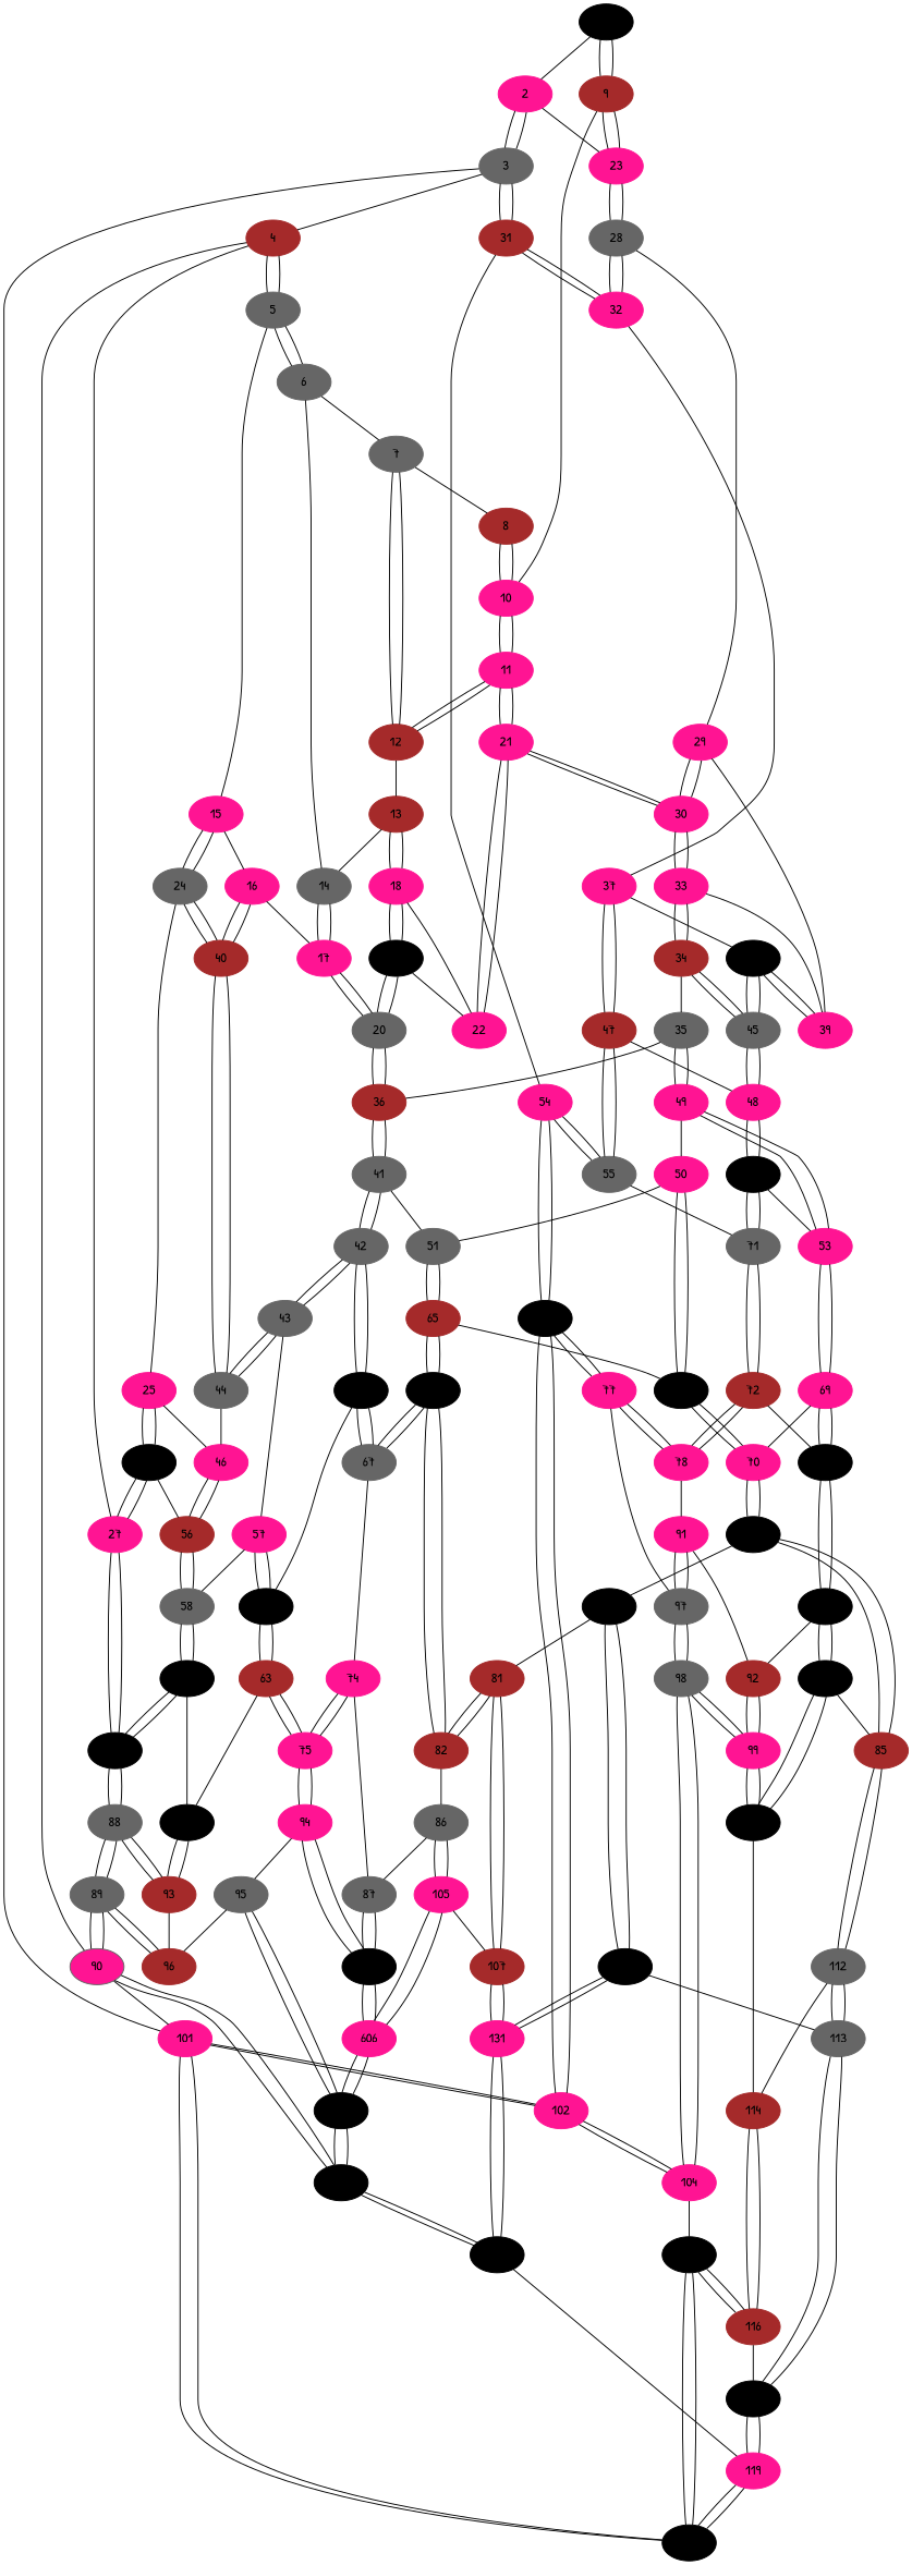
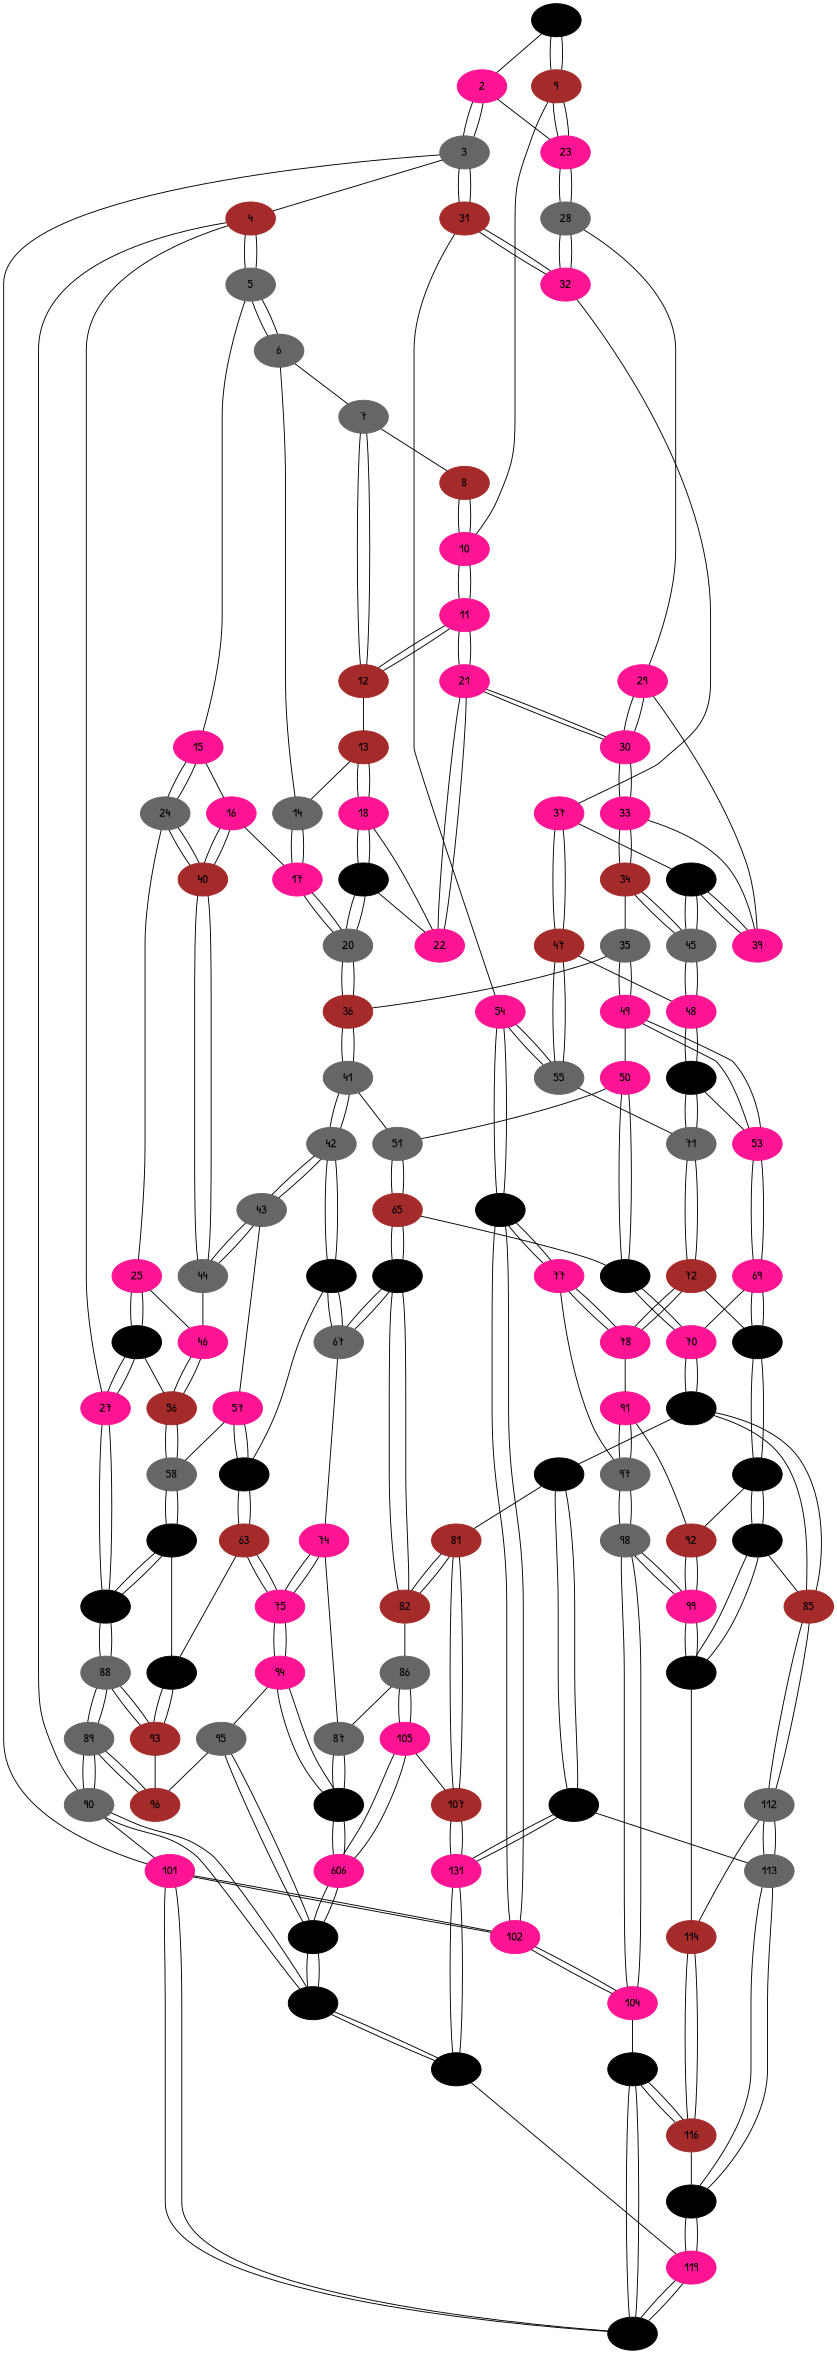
  graph {
    fontname="Patrick Hand"
    node [color=deeppink fontname="Patrick Hand" style=filled]
    edge [fontname="Patrick Hand"]
    1 [color=black]
    2
    9 [color=brown]
    3 [color=gray40]
    23
    10
    4 [color=brown]
    31 [color=brown]
    101
    28 [color=gray40]
    5 [color=gray40]
    27
-   90 [color=gray40 fillcolor=deeppink]
+   90 [color=gray40]
    32
    54
    102
    120 [color=black]
    6 [color=gray40]
    15
    60 [color=black]
    109 [color=black]
    7 [color=gray40]
    14 [color=gray40]
    16
    24 [color=gray40]
    8 [color=brown]
    12 [color=brown]
    17
    13 [color=brown]
    11
    21
    22
    30
    18
    19 [color=black]
    20 [color=gray40]
    40 [color=brown]
    25
    44 [color=gray40]
    36 [color=brown]
    41 [color=gray40]
    33
    29
    26 [color=black]
    46
    56 [color=brown]
    58 [color=gray40]
    88 [color=gray40]
    39
    37
    34 [color=brown]
    55 [color=gray40]
    76 [color=black]
    38 [color=black]
    47 [color=brown]
    35 [color=gray40]
    45 [color=gray40]
    49
    48
    50
    53
    42 [color=gray40]
    51 [color=gray40]
    43 [color=gray40]
    61 [color=black]
    65 [color=brown]
    57
    62 [color=black]
    67 [color=gray40]
    52 [color=black]
    71 [color=gray40]
    68 [color=black]
    69
    70
    66 [color=black]
    72 [color=brown]
    73 [color=black]
    77
    59 [color=black]
    63 [color=brown]
    64 [color=black]
    93 [color=brown]
    89 [color=gray40]
    74
    75
    94
    96 [color=brown]
    82 [color=brown]
    86 [color=gray40]
    87 [color=gray40]
    79 [color=black]
    83 [color=black]
    80 [color=black]
    85 [color=brown]
    78
    91
    84 [color=black]
    92 [color=brown]
    100 [color=black]
    95 [color=gray40]
    97 [color=gray40]
    104
    98 [color=gray40]
    81 [color=brown]
    110 [color=black]
    112 [color=gray40]
    107 [color=brown]
    n108 [label=131]
    113 [color=gray40]
    105
    103 [color=black]
    99
    114 [color=brown]
    n114 [label=606]
    118 [color=black]
    108 [color=black]
    115 [color=black]
    116 [color=brown]
    119
    117 [color=black]
    1 -- 2
    1 -- 9
    1 -- 9
    2 -- 3
    2 -- 3
    2 -- 23
    9 -- 23
    9 -- 23
    9 -- 10
    3 -- 4
    3 -- 31
    3 -- 31
    3 -- 101
    23 -- 28
    23 -- 28
    10 -- 11
    10 -- 11
    4 -- 5
    4 -- 5
    4 -- 27
    4 -- 90
    31 -- 32
    31 -- 32
    31 -- 54
    101 -- 102
    101 -- 102
    101 -- 120
    101 -- 120
    28 -- 32
    28 -- 32
    28 -- 29
    5 -- 6
    5 -- 6
    5 -- 15
    27 -- 60
    27 -- 60
    90 -- 101
    90 -- 109
    90 -- 109
    32 -- 37
    54 -- 55
    54 -- 55
    54 -- 76
    54 -- 76
    102 -- 104
    102 -- 104
    6 -- 7
    6 -- 14
    15 -- 16
    15 -- 24
    15 -- 24
    60 -- 88
    60 -- 88
    109 -- 118
    109 -- 118
    7 -- 8
    7 -- 12
    7 -- 12
    14 -- 17
    14 -- 17
    16 -- 17
    16 -- 40
    16 -- 40
    24 -- 40
    24 -- 40
    24 -- 25
    8 -- 10
    8 -- 10
    12 -- 13
    17 -- 20
    17 -- 20
    13 -- 14
    13 -- 18
    13 -- 18
    11 -- 12
    11 -- 12
    11 -- 21
    11 -- 21
    21 -- 22
    21 -- 22
    21 -- 30
    21 -- 30
    30 -- 33
    30 -- 33
    18 -- 22
    18 -- 19
    18 -- 19
    19 -- 22
    19 -- 20
    19 -- 20
    20 -- 36
    20 -- 36
    40 -- 44
    40 -- 44
    25 -- 26
    25 -- 26
    25 -- 46
    44 -- 46
    36 -- 41
    36 -- 41
    41 -- 42
    41 -- 42
    41 -- 51
    33 -- 39
    33 -- 34
    33 -- 34
    29 -- 30
    29 -- 30
    29 -- 39
    26 -- 27
    26 -- 27
    26 -- 56
    46 -- 56
    46 -- 56
    56 -- 58
    56 -- 58
    58 -- 59
    58 -- 59
    88 -- 93
    88 -- 93
    88 -- 89
    88 -- 89
    37 -- 38
    37 -- 47
    37 -- 47
    34 -- 35
    34 -- 45
    34 -- 45
    55 -- 71
    76 -- 102
    76 -- 102
    76 -- 77
    76 -- 77
    38 -- 39
    38 -- 39
    38 -- 45
    38 -- 45
    47 -- 55
    47 -- 55
    47 -- 48
    35 -- 36
    35 -- 49
    35 -- 49
    45 -- 48
    45 -- 48
    49 -- 50
    49 -- 53
    49 -- 53
    48 -- 52
    48 -- 52
    50 -- 51
    50 -- 68
    50 -- 68
    53 -- 69
    53 -- 69
    42 -- 43
    42 -- 43
    42 -- 61
    42 -- 61
    51 -- 65
    51 -- 65
    43 -- 44
    43 -- 44
    43 -- 57
    61 -- 62
    61 -- 67
    61 -- 67
    65 -- 68
    65 -- 66
    65 -- 66
    57 -- 58
    57 -- 62
    57 -- 62
    62 -- 63
    62 -- 63
    67 -- 74
    52 -- 53
    52 -- 71
    52 -- 71
    71 -- 72
    71 -- 72
    68 -- 70
    68 -- 70
    69 -- 70
    69 -- 73
    69 -- 73
    70 -- 79
    70 -- 79
    66 -- 67
    66 -- 67
    66 -- 82
    66 -- 82
    72 -- 73
    72 -- 78
    72 -- 78
    73 -- 83
    73 -- 83
    77 -- 78
    77 -- 78
    77 -- 97
    59 -- 60
    59 -- 60
    59 -- 64
    63 -- 64
    63 -- 75
    63 -- 75
    64 -- 93
    64 -- 93
    93 -- 96
    89 -- 90
    89 -- 90
    89 -- 96
    89 -- 96
    74 -- 75
    74 -- 75
    74 -- 87
    75 -- 94
    75 -- 94
    94 -- 100
    94 -- 100
    94 -- 95
    82 -- 86
    86 -- 87
    86 -- 105
    86 -- 105
    87 -- 100
    87 -- 100
    79 -- 80
    79 -- 85
    79 -- 85
    83 -- 84
    83 -- 84
    83 -- 92
    80 -- 81
    80 -- 110
    80 -- 110
    85 -- 112
    85 -- 112
    78 -- 91
    91 -- 92
    91 -- 97
    91 -- 97
    84 -- 85
    84 -- 103
    84 -- 103
    92 -- 99
    92 -- 99
    100 -- n114
    100 -- n114
    95 -- 96
    95 -- 108
    95 -- 108
    97 -- 98
    97 -- 98
    104 -- 115
    98 -- 104
    98 -- 104
    98 -- 99
    98 -- 99
    81 -- 82
    81 -- 82
    81 -- 107
    81 -- 107
    110 -- n108
    110 -- n108
    110 -- 113
    112 -- 113
    112 -- 113
    112 -- 114
    107 -- n108
    107 -- n108
    n108 -- 118
    n108 -- 118
    113 -- 117
    113 -- 117
    105 -- 107
    105 -- n114
    105 -- n114
    103 -- 114
    99 -- 103
    99 -- 103
    114 -- 116
    114 -- 116
    n114 -- 108
    n114 -- 108
    118 -- 119
    108 -- 109
    108 -- 109
    115 -- 120
    115 -- 120
    115 -- 116
    115 -- 116
    116 -- 117
    119 -- 120
    119 -- 120
    117 -- 119
    117 -- 119
  }
